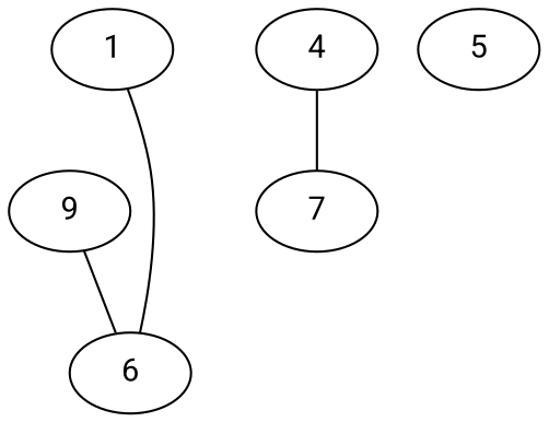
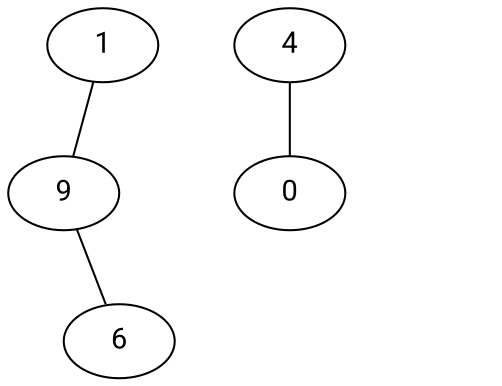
  graph {
    fontname=Roboto
    node [chem=O fontname=Roboto]
    edge [fontname=Roboto valence=1]
    1 [chem=C]
    n2 [label=9]
    6 [chem=H]
-   7 [chem=H]
+   7 [chem=H label=0]
    4
-   5 [chem=Ca]
-   1 -- 6
+   1 -- n2
    n2 -- 6
    4 -- 7
  }
